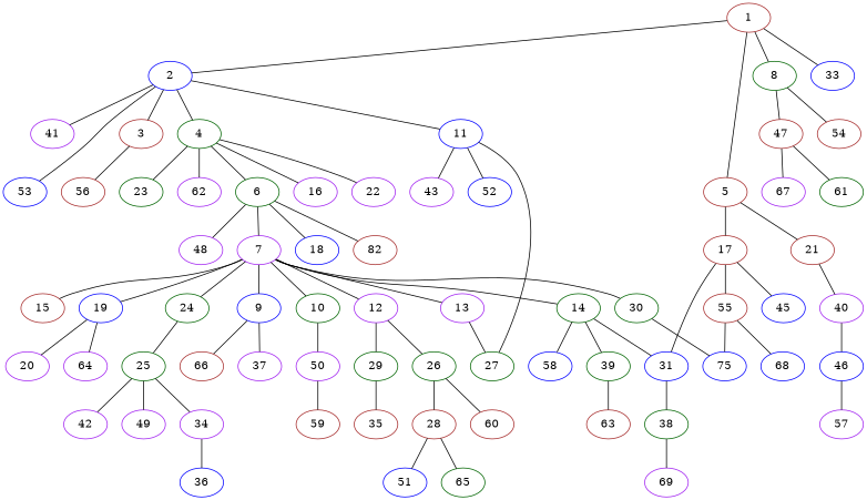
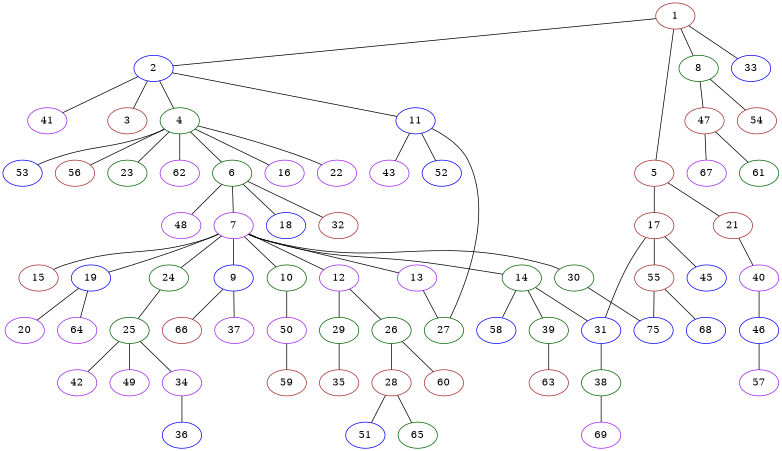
  graph {
    node [color=purple]
    1 [color=brown]
    2 [color=blue]
    5 [color=brown]
    8 [color=darkgreen]
    33 [color=blue]
    3 [color=brown]
    4 [color=darkgreen]
    11 [color=blue]
    41
    53 [color=blue]
    17 [color=brown]
    21 [color=brown]
    47 [color=brown]
    54 [color=brown]
    6 [color=darkgreen]
    16
    22
    23 [color=darkgreen]
    56 [color=brown]
    62
    27 [color=darkgreen]
    43
    52 [color=blue]
    31 [color=blue]
    45 [color=blue]
    55 [color=brown]
    40
    61 [color=darkgreen]
    67
    7
    18 [color=blue]
-   32 [color=brown label=82]
+   32 [color=brown]
    48
    9 [color=blue]
    10 [color=darkgreen]
    12
    13
    14 [color=darkgreen]
    15 [color=brown]
    19 [color=blue]
    24 [color=darkgreen]
    30 [color=darkgreen]
    38 [color=darkgreen]
    n44 [color=blue label=75]
    68 [color=blue]
    46 [color=blue]
    37
    66 [color=brown]
    50
    26 [color=darkgreen]
    29 [color=darkgreen]
    39 [color=darkgreen]
    58 [color=blue]
    20
    64
    25 [color=darkgreen]
    59 [color=brown]
    28 [color=brown]
    60 [color=brown]
    35 [color=brown]
    63 [color=brown]
    51 [color=blue]
    34
    42
    49
    65 [color=darkgreen]
    69
    57
    36 [color=blue]
    1 -- 2
    1 -- 5
    1 -- 8
    1 -- 33
    2 -- 3
    2 -- 4
    2 -- 11
    2 -- 41
-   2 -- 53
+   4 -- 53
    5 -- 17
    5 -- 21
    8 -- 47
    8 -- 54
    4 -- 6
    4 -- 16
    4 -- 22
    4 -- 23
-   3 -- 56
+   4 -- 56
    4 -- 62
    11 -- 27
    11 -- 43
    11 -- 52
    17 -- 31
    17 -- 45
    17 -- 55
    21 -- 40
    47 -- 61
    47 -- 67
    6 -- 7
    6 -- 18
    6 -- 32
    6 -- 48
    31 -- 38
    55 -- n44
    55 -- 68
    40 -- 46
    7 -- 9
    7 -- 10
    7 -- 12
    7 -- 13
    7 -- 14
    7 -- 15
    7 -- 19
    7 -- 24
    7 -- 30
    9 -- 37
    9 -- 66
    10 -- 50
    12 -- 26
    12 -- 29
    13 -- 27
    14 -- 31
    14 -- 39
    14 -- 58
    19 -- 20
    19 -- 64
    24 -- 25
    30 -- n44
    38 -- 69
    46 -- 57
    50 -- 59
    26 -- 28
    26 -- 60
    29 -- 35
    39 -- 63
    25 -- 34
    25 -- 42
    25 -- 49
    28 -- 51
    28 -- 65
    34 -- 36
  }
